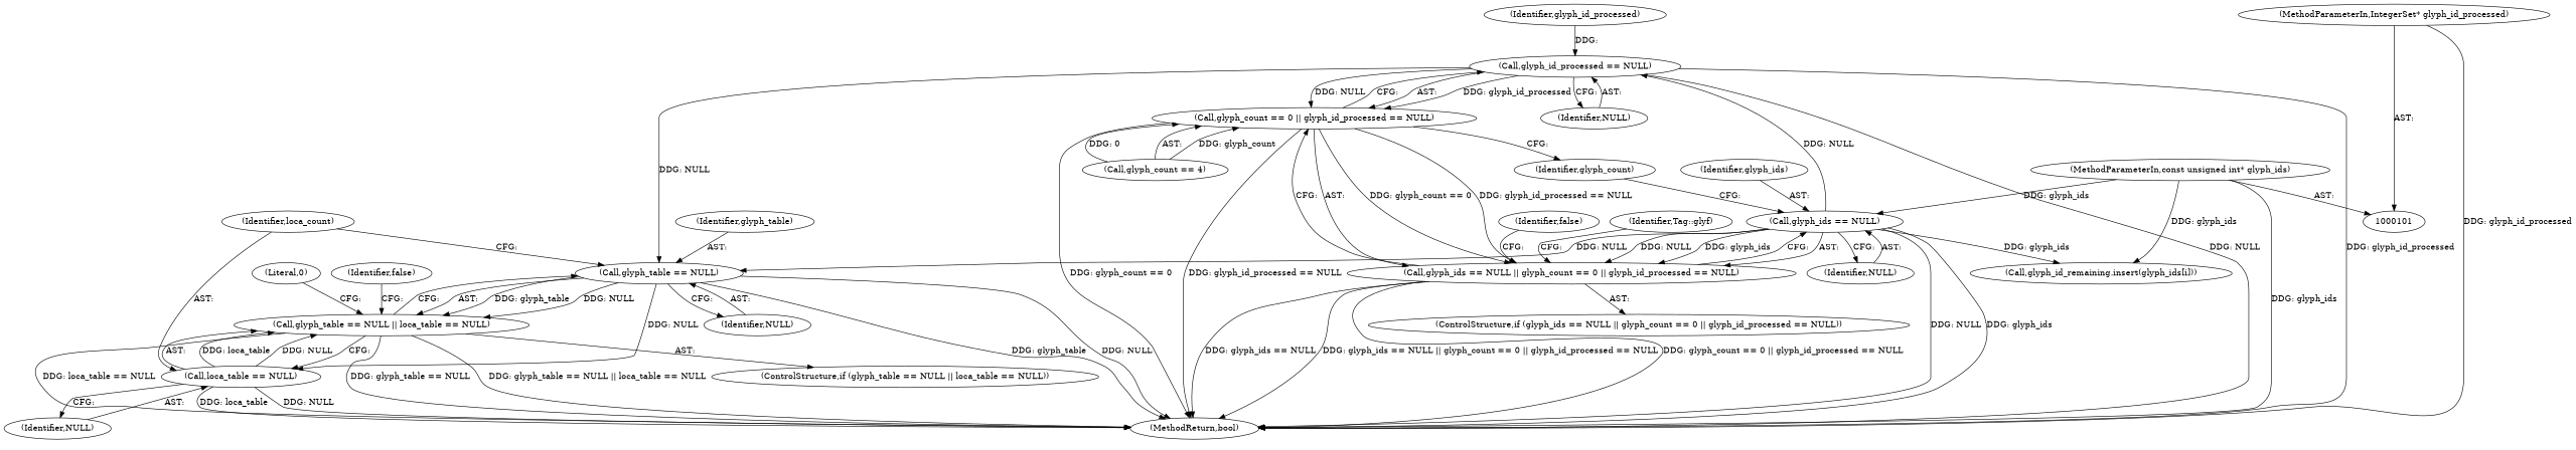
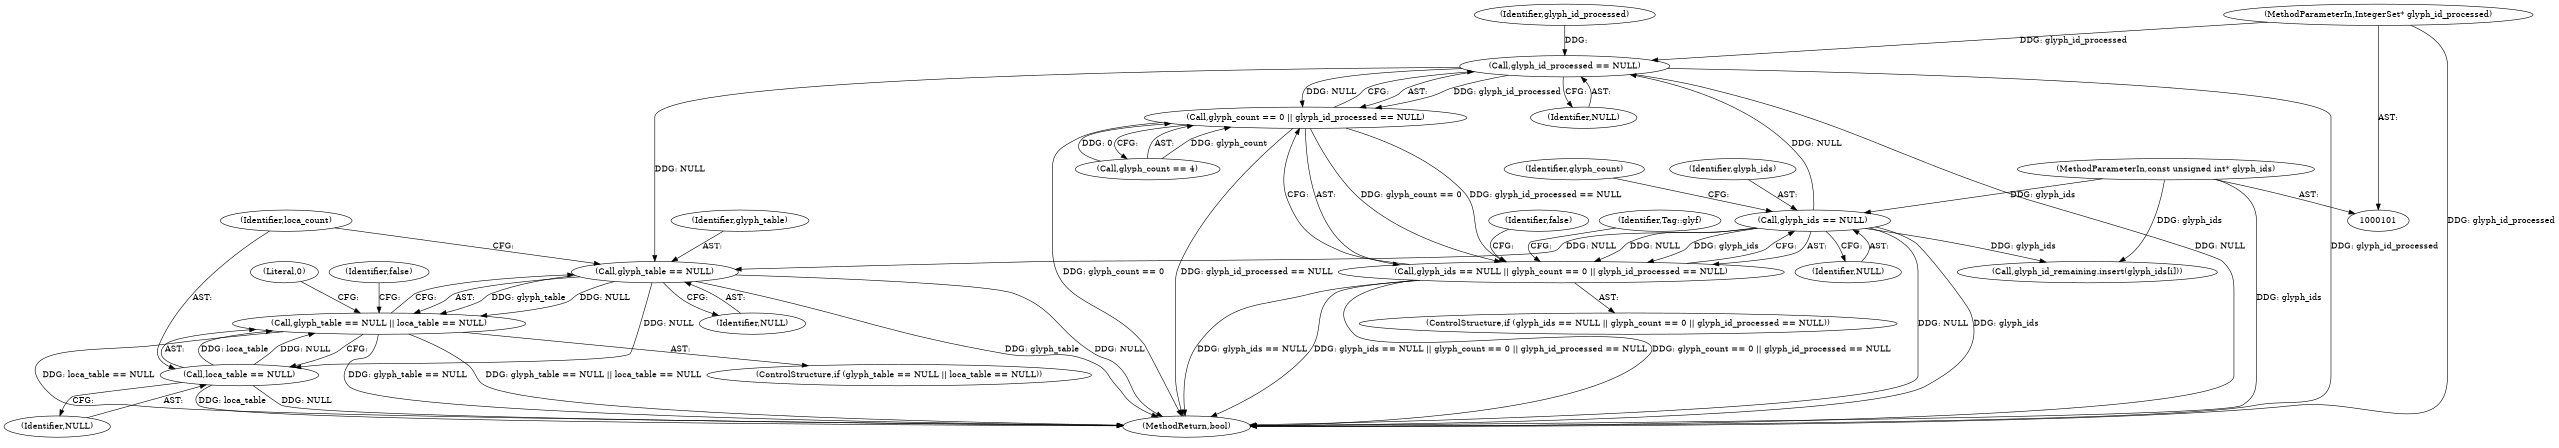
  digraph {
    n1 [label="(Call,glyph_id_processed == NULL)"]
    n2 [label="(Call,glyph_count == 0 || glyph_id_processed == NULL)"]
    n3 [label="(Call,glyph_table == NULL)"]
    n4 [label="(Identifier,NULL)"]
    n5 [label="(MethodReturn,bool)"]
    n6 [label="(Call,glyph_ids == NULL || glyph_count == 0 || glyph_id_processed == NULL)"]
    n7 [label="(Call,glyph_count == 4)"]
    n8 [label="(Call,glyph_table == NULL || loca_table == NULL)"]
    n9 [label="(Call,loca_table == NULL)"]
    n10 [label="(Identifier,NULL)"]
    n11 [label="(MethodParameterIn,IntegerSet* glyph_id_processed)"]
    1000101
    n13 [label="(Call,glyph_ids == NULL)"]
    n14 [label="(Call,glyph_id_remaining.insert(glyph_ids[i]))"]
    n15 [label="(Identifier,NULL)"]
    n16 [label="(ControlStructure,if (glyph_ids == NULL || glyph_count == 0 || glyph_id_processed == NULL))"]
    n17 [label="(MethodParameterIn,const unsigned int* glyph_ids)"]
    n18 [label="(ControlStructure,if (glyph_table == NULL || loca_table == NULL))"]
    n19 [label="(Identifier,NULL)"]
    n20 [label="(Identifier,glyph_id_processed)"]
    n21 [label="(Identifier,glyph_table)"]
    n22 [label="(Identifier,false)"]
    n23 [label="(Literal,0)"]
    n24 [label="(Identifier,false)"]
    n25 [label="(Identifier,glyph_count)"]
    n26 [label="(Identifier,glyph_ids)"]
    n27 [label="(Identifier,Tag::glyf)"]
    n28 [label="(Identifier,loca_count)"]
    n1 -> n2 [label="AST: "]
    n1 -> n2 [label="DDG: glyph_id_processed"]
    n1 -> n2 [label="DDG: NULL"]
    n1 -> n3 [label="DDG: NULL"]
    n1 -> n4 [label="CFG: "]
    n1 -> n5 [label="DDG: NULL"]
    n1 -> n5 [label="DDG: glyph_id_processed"]
    n2 -> n1 [label="CFG: "]
    n2 -> n5 [label="DDG: glyph_id_processed == NULL"]
    n2 -> n5 [label="DDG: glyph_count == 0"]
    n2 -> n6 [label="AST: "]
    n2 -> n6 [label="DDG: glyph_count == 0"]
    n2 -> n6 [label="DDG: glyph_id_processed == NULL"]
-   n2 -> n25 [label="CFG: "]
+   n2 -> n7 [label="CFG: "]
    n3 -> n5 [label="DDG: NULL"]
    n3 -> n5 [label="DDG: glyph_table"]
    n3 -> n8 [label="AST: "]
    n3 -> n8 [label="DDG: glyph_table"]
    n3 -> n8 [label="DDG: NULL"]
    n3 -> n9 [label="DDG: NULL"]
    n3 -> n10 [label="CFG: "]
    n4 -> n1 [label="AST: "]
    n6 -> n2 [label="CFG: "]
    n6 -> n5 [label="DDG: glyph_ids == NULL"]
    n6 -> n5 [label="DDG: glyph_ids == NULL || glyph_count == 0 || glyph_id_processed == NULL"]
    n6 -> n5 [label="DDG: glyph_count == 0 || glyph_id_processed == NULL"]
    n6 -> n13 [label="CFG: "]
    n6 -> n16 [label="AST: "]
    n7 -> n2 [label="AST: "]
    n7 -> n2 [label="DDG: glyph_count"]
    n7 -> n2 [label="DDG: 0"]
    n8 -> n3 [label="CFG: "]
    n8 -> n5 [label="DDG: glyph_table == NULL"]
    n8 -> n5 [label="DDG: loca_table == NULL"]
    n8 -> n5 [label="DDG: glyph_table == NULL || loca_table == NULL"]
    n8 -> n9 [label="CFG: "]
    n8 -> n18 [label="AST: "]
    n9 -> n5 [label="DDG: NULL"]
    n9 -> n5 [label="DDG: loca_table"]
    n9 -> n8 [label="AST: "]
    n9 -> n8 [label="DDG: loca_table"]
    n9 -> n8 [label="DDG: NULL"]
    n9 -> n19 [label="CFG: "]
    n10 -> n3 [label="AST: "]
+   n11 -> n1 [label="DDG: glyph_id_processed"]
    n11 -> n5 [label="DDG: glyph_id_processed"]
    n11 -> 1000101 [label="AST: "]
    n13 -> n1 [label="DDG: NULL"]
    n13 -> n3 [label="DDG: NULL"]
    n13 -> n5 [label="DDG: NULL"]
    n13 -> n5 [label="DDG: glyph_ids"]
    n13 -> n6 [label="AST: "]
    n13 -> n6 [label="DDG: glyph_ids"]
    n13 -> n6 [label="DDG: NULL"]
    n13 -> n14 [label="DDG: glyph_ids"]
    n13 -> n15 [label="CFG: "]
    n15 -> n13 [label="AST: "]
    n17 -> n5 [label="DDG: glyph_ids"]
    n17 -> 1000101 [label="AST: "]
    n17 -> n13 [label="DDG: glyph_ids"]
    n17 -> n14 [label="DDG: glyph_ids"]
    n19 -> n9 [label="AST: "]
    n20 -> n1 [label="DDG: "]
    n21 -> n3 [label="AST: "]
    n22 -> n6 [label="CFG: "]
    n23 -> n8 [label="CFG: "]
    n24 -> n8 [label="CFG: "]
    n25 -> n13 [label="CFG: "]
    n26 -> n13 [label="AST: "]
    n27 -> n6 [label="CFG: "]
    n28 -> n3 [label="CFG: "]
    n28 -> n9 [label="AST: "]
  }
